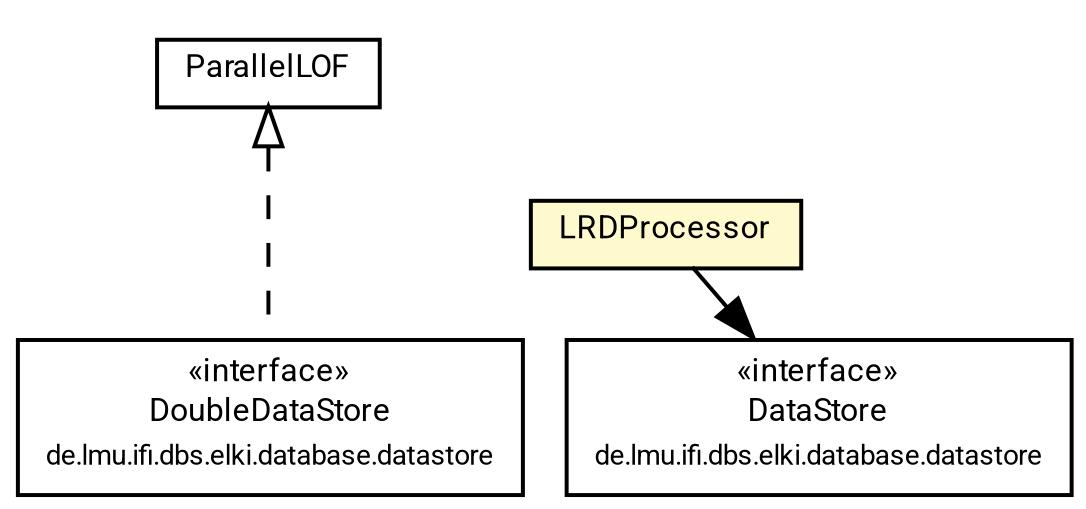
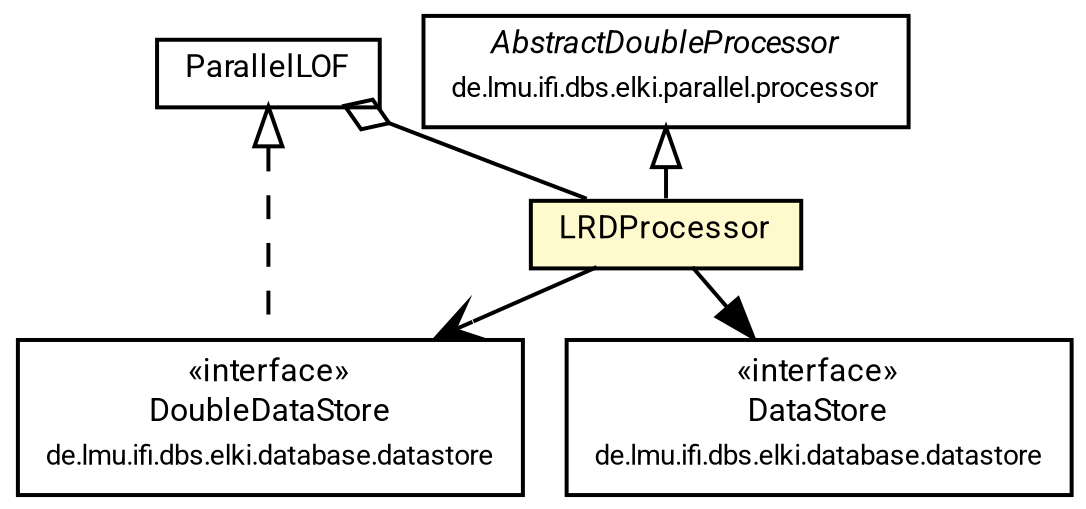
  digraph {
    nodesep=0.15
    rankdir=TB
    ranksep=0.25
    node [fontcolor=black fontname=Roboto fontsize=8 margin=0 shape=plaintext]
    edge [color=black dir=back fontname=Roboto fontsize=7 labelfontname=Roboto labelfontsize=7 weight=1]
    n1 [height=0 label=<<table title="de.lmu.ifi.dbs.elki.database.datastore.DataStore" border="0" cellborder="1" cellspacing="0" cellpadding="2" href="../../../../database/datastore/DataStore.html" target="_parent"> 		<tr><td><table border="0" cellspacing="0" cellpadding="1"> 		<tr><td align="center" balign="center"> &#171;interface&#187; </td></tr> 		<tr><td align="center" balign="center"> <font face="Roboto">DataStore</font> </td></tr> 		<tr><td align="center" balign="center"> <font face="Roboto" point-size="7.0">de.lmu.ifi.dbs.elki.database.datastore</font> </td></tr> 		</table></td></tr> 		</table>> width=0]
    n2 [height=0 label=<<table title="de.lmu.ifi.dbs.elki.database.datastore.DoubleDataStore" border="0" cellborder="1" cellspacing="0" cellpadding="2" href="../../../../database/datastore/DoubleDataStore.html" target="_parent"> 		<tr><td><table border="0" cellspacing="0" cellpadding="1"> 		<tr><td align="center" balign="center"> &#171;interface&#187; </td></tr> 		<tr><td align="center" balign="center"> <font face="Roboto">DoubleDataStore</font> </td></tr> 		<tr><td align="center" balign="center"> <font face="Roboto" point-size="7.0">de.lmu.ifi.dbs.elki.database.datastore</font> </td></tr> 		</table></td></tr> 		</table>> width=0]
+   n3 [height=0 label=<<table title="de.lmu.ifi.dbs.elki.parallel.processor.AbstractDoubleProcessor" border="0" cellborder="1" cellspacing="0" cellpadding="2" href="../../../../parallel/processor/AbstractDoubleProcessor.html" target="_parent"> 		<tr><td><table border="0" cellspacing="0" cellpadding="1"> 		<tr><td align="center" balign="center"> <font face="Roboto"><i>AbstractDoubleProcessor</i></font> </td></tr> 		<tr><td align="center" balign="center"> <font face="Roboto" point-size="7.0">de.lmu.ifi.dbs.elki.parallel.processor</font> </td></tr> 		</table></td></tr> 		</table>> width=0]
    n4 [height=0 label=<<table title="de.lmu.ifi.dbs.elki.algorithm.outlier.lof.parallel.LRDProcessor" border="0" cellborder="1" cellspacing="0" cellpadding="2" bgcolor="lemonChiffon" href="LRDProcessor.html" target="_parent"> 		<tr><td><table border="0" cellspacing="0" cellpadding="1"> 		<tr><td align="center" balign="center"> <font face="Roboto">LRDProcessor</font> </td></tr> 		</table></td></tr> 		</table>> width=0]
    n5 [height=0 label=<<table title="de.lmu.ifi.dbs.elki.algorithm.outlier.lof.parallel.ParallelLOF" border="0" cellborder="1" cellspacing="0" cellpadding="2" href="ParallelLOF.html" target="_parent"> 		<tr><td><table border="0" cellspacing="0" cellpadding="1"> 		<tr><td align="center" balign="center"> <font face="Roboto">ParallelLOF</font> </td></tr> 		</table></td></tr> 		</table>> width=0]
+   n3 -> n4 [arrowtail=empty weight=10]
    n4 -> n1 [arrowhead=normal dir=""]
+   n4 -> n2 [arrowhead=open dir=""]
    n5 -> n2 [arrowtail=empty style=dashed weight=9]
+   n5 -> n4 [arrowhead=none arrowtail=ediamond weight=4]
  }
